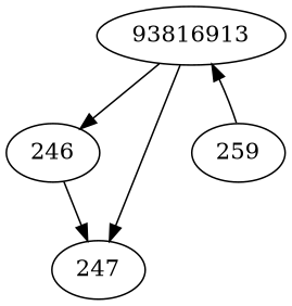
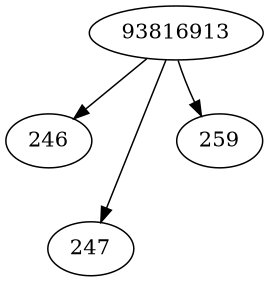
  strict digraph {
    fontname="DejaVu Serif"
    node [fontname="DejaVu Serif"]
    edge [fontname="DejaVu Serif"]
    n1 [label=93816913]
    246
    247
    n4 [label=259]
    n1 -> 246
    n1 -> 247
-   246 -> 247
-   n4 -> n1
+   n1 -> n4
  }
